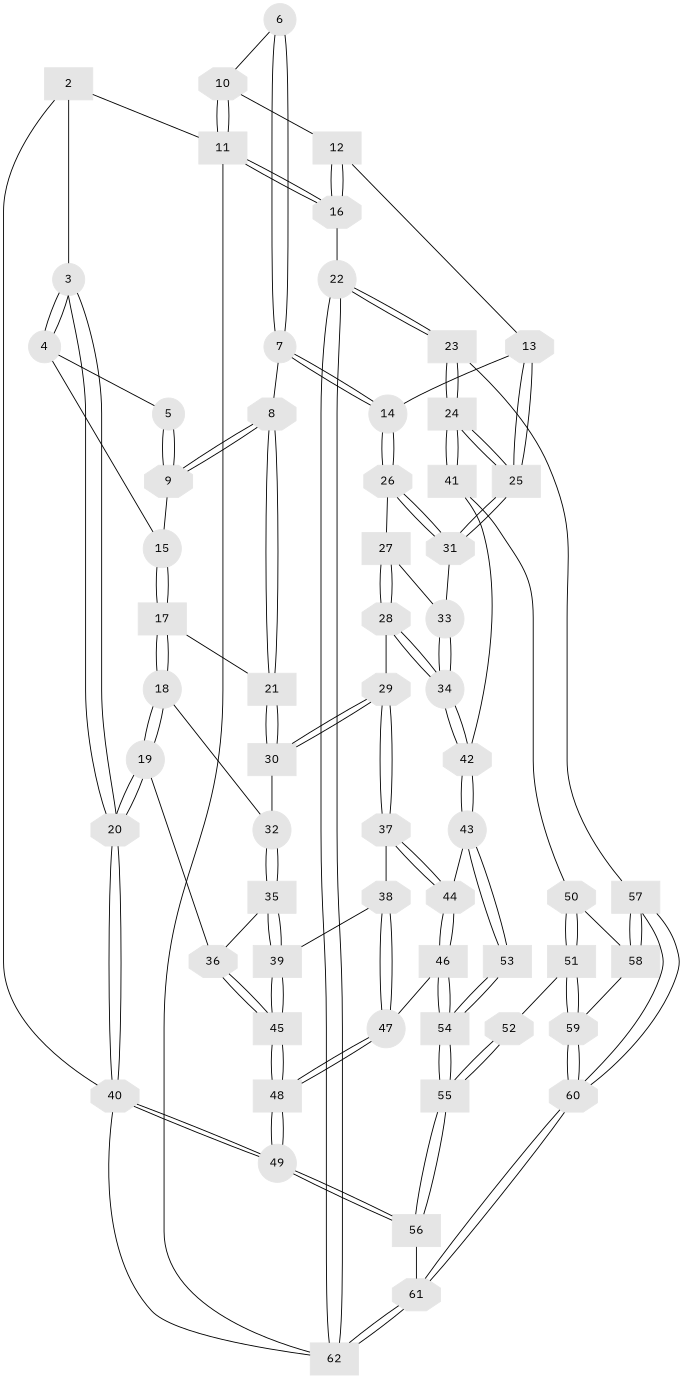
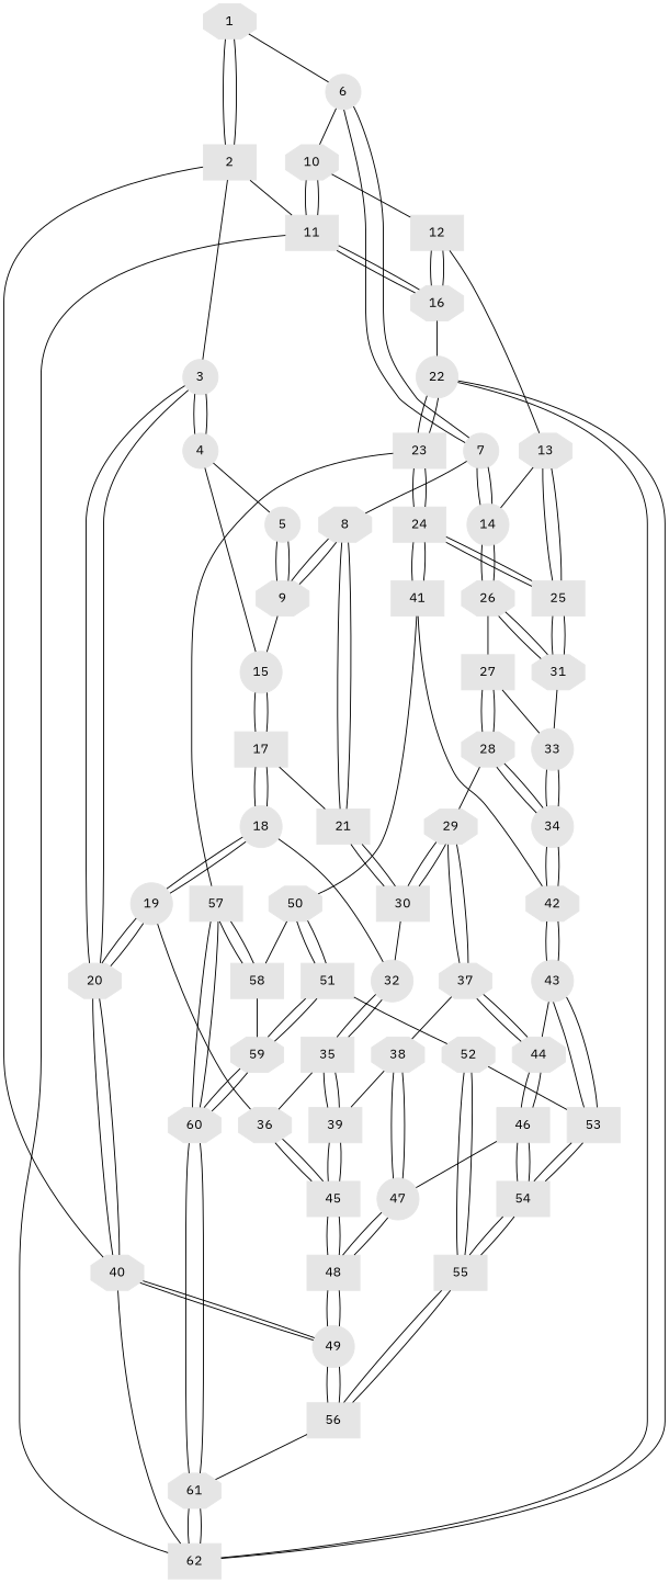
  graph {
    fontname="IBM Plex Sans"
    node [color=gray90 fontname="IBM Plex Sans" shape=box style=filled]
    edge [fontname="IBM Plex Sans"]
+   1 [shape=octagon]
    2
    6 [shape=circle]
    3 [shape=circle]
    11
    40 [shape=octagon]
    7 [shape=circle]
    10 [shape=octagon]
    4 [shape=circle]
    20 [shape=octagon]
    16 [shape=octagon]
    62
    49 [shape=circle]
    5 [shape=circle]
    15 [shape=circle]
    9 [shape=octagon]
    17
    8 [shape=octagon]
    14 [shape=circle]
    12
    21
    26 [shape=octagon]
    30
    13 [shape=octagon]
    22 [shape=circle]
    25
    31 [shape=octagon]
    27
    18 [shape=circle]
    23
    19 [shape=circle]
    32 [shape=circle]
    36 [shape=octagon]
    35
    45
    24
    57
    41
    58
    60 [shape=octagon]
    42 [shape=octagon]
    50 [shape=octagon]
    33 [shape=circle]
    28 [shape=octagon]
    29 [shape=octagon]
    34 [shape=circle]
    37 [shape=octagon]
    38 [shape=octagon]
    44 [shape=octagon]
    39
    43 [shape=circle]
    48
    47 [shape=circle]
    46
    56
    51
    53
    54
    55
    61 [shape=octagon]
    52 [shape=octagon]
    59 [shape=octagon]
+   1 -- 2
+   1 -- 2
+   1 -- 6
    2 -- 3
    2 -- 11
    2 -- 40
    6 -- 7
    6 -- 7
    6 -- 10
    3 -- 4
    3 -- 4
    3 -- 20
    3 -- 20
    11 -- 16
    11 -- 16
    11 -- 62
    40 -- 62
    40 -- 49
    40 -- 49
    7 -- 8
    7 -- 14
    7 -- 14
    10 -- 11
    10 -- 11
    10 -- 12
    4 -- 5
    4 -- 15
    20 -- 40
    20 -- 40
    16 -- 22
    49 -- 56
    49 -- 56
    5 -- 9
    5 -- 9
    15 -- 17
    15 -- 17
    9 -- 15
    17 -- 21
    17 -- 18
    17 -- 18
    8 -- 9
    8 -- 9
    8 -- 21
    8 -- 21
    14 -- 26
    14 -- 26
    12 -- 16
    12 -- 16
    12 -- 13
    21 -- 30
    21 -- 30
    26 -- 31
    26 -- 31
    26 -- 27
    30 -- 32
    13 -- 14
    13 -- 25
    13 -- 25
    22 -- 62
    22 -- 62
    22 -- 23
    22 -- 23
    25 -- 31
    25 -- 31
    31 -- 33
    27 -- 33
    27 -- 28
    27 -- 28
    18 -- 19
    18 -- 19
    18 -- 32
    23 -- 24
    23 -- 24
    23 -- 57
    19 -- 20
    19 -- 20
    19 -- 36
    32 -- 35
    32 -- 35
    36 -- 45
    36 -- 45
    35 -- 36
    35 -- 39
    35 -- 39
    45 -- 48
    45 -- 48
    24 -- 25
    24 -- 25
    24 -- 41
    24 -- 41
    57 -- 58
    57 -- 58
    57 -- 60
    57 -- 60
    41 -- 42
    41 -- 50
    58 -- 59
    60 -- 61
    60 -- 61
    42 -- 43
    42 -- 43
    50 -- 58
    50 -- 51
    50 -- 51
    33 -- 34
    33 -- 34
    28 -- 29
    28 -- 34
    28 -- 34
    29 -- 30
    29 -- 30
    29 -- 37
    29 -- 37
    34 -- 42
    34 -- 42
    37 -- 38
    37 -- 44
    37 -- 44
    38 -- 39
    38 -- 47
    38 -- 47
    44 -- 46
    44 -- 46
    39 -- 45
    39 -- 45
    43 -- 44
    43 -- 53
    43 -- 53
    48 -- 49
    48 -- 49
    47 -- 48
    47 -- 48
    46 -- 47
    46 -- 54
    46 -- 54
    56 -- 61
    51 -- 52
    51 -- 59
    51 -- 59
    53 -- 54
    53 -- 54
    54 -- 55
    54 -- 55
    55 -- 56
    55 -- 56
    61 -- 62
    61 -- 62
+   52 -- 53
    52 -- 55
    52 -- 55
    59 -- 60
    59 -- 60
  }
